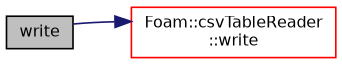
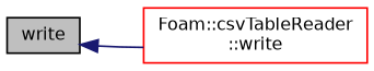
  digraph {
    rankdir=LR
    node [fontname=Helvetica fontsize=10 shape=record]
    n1 [color=black fillcolor=grey75 fontcolor=black height=0.2 label=write style=filled width=0.4]
    n2 [color=red height=0.2 label="Foam::csvTableReader\l::write" width=0.4]
-   n2 -> n1 [color=midnightblue dir=back fontname=Helvetica fontsize=10 labelfontname=Helvetica labelfontsize=10 style=solid]
+   n1 -> n2 [color=midnightblue dir=back fontname=Helvetica fontsize=10 labelfontname=Helvetica labelfontsize=10 style=solid]
  }
